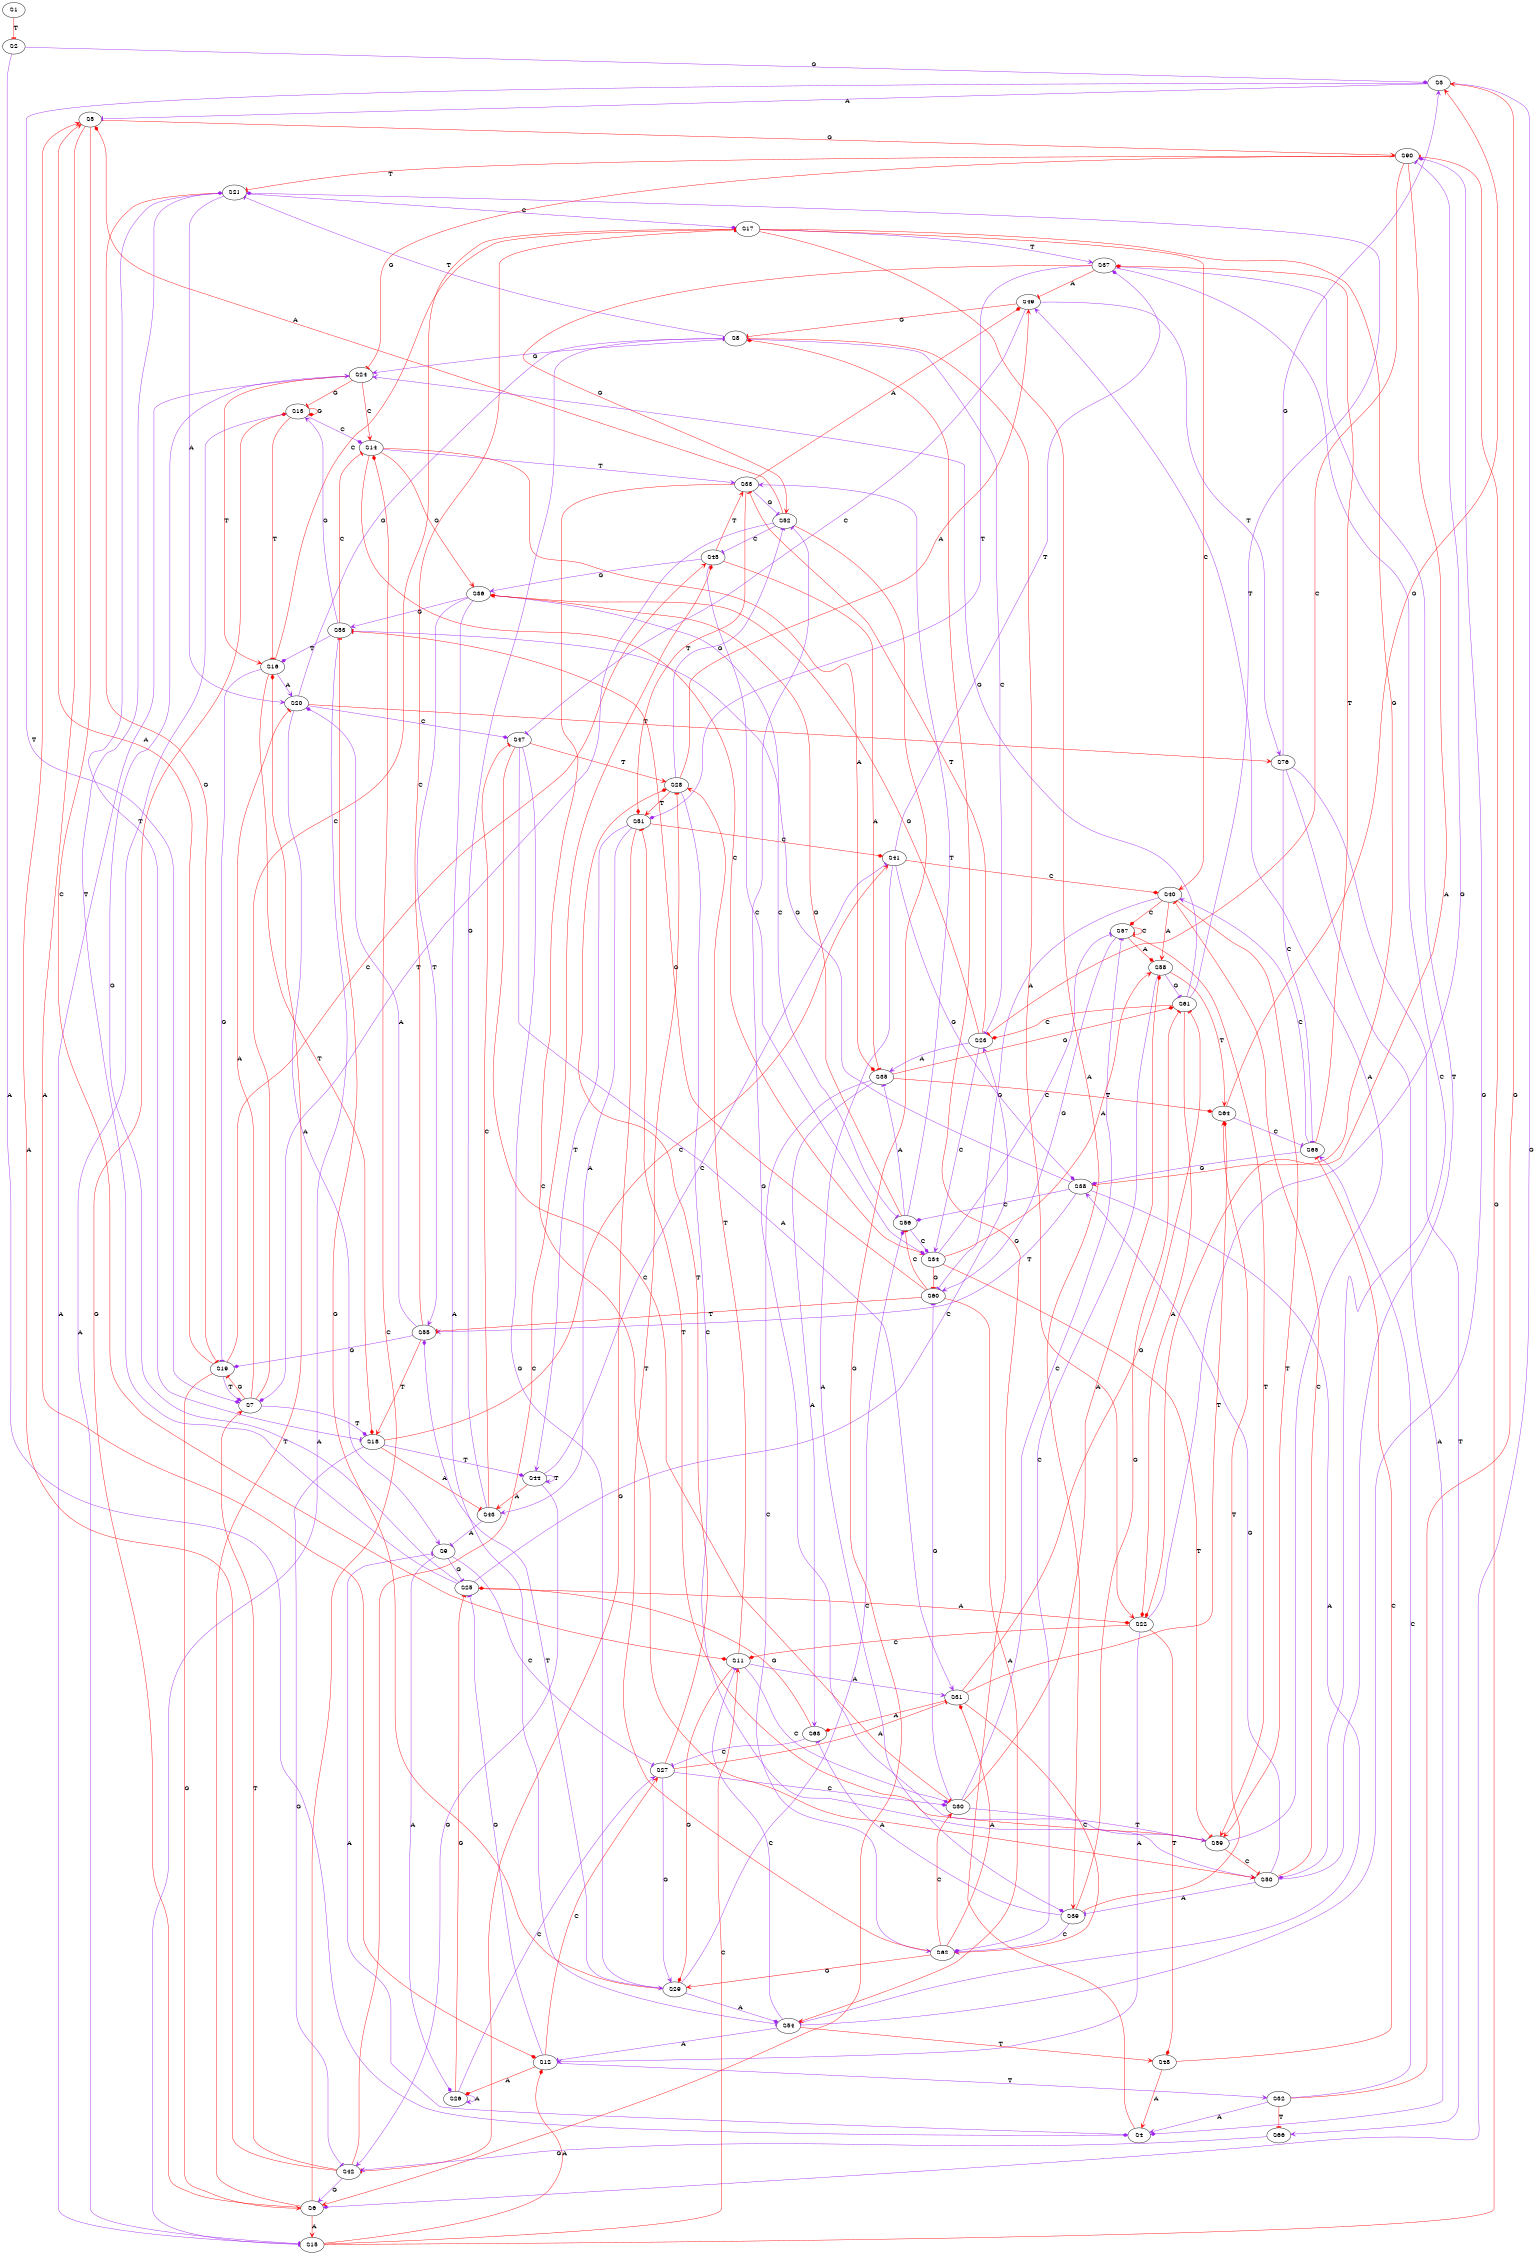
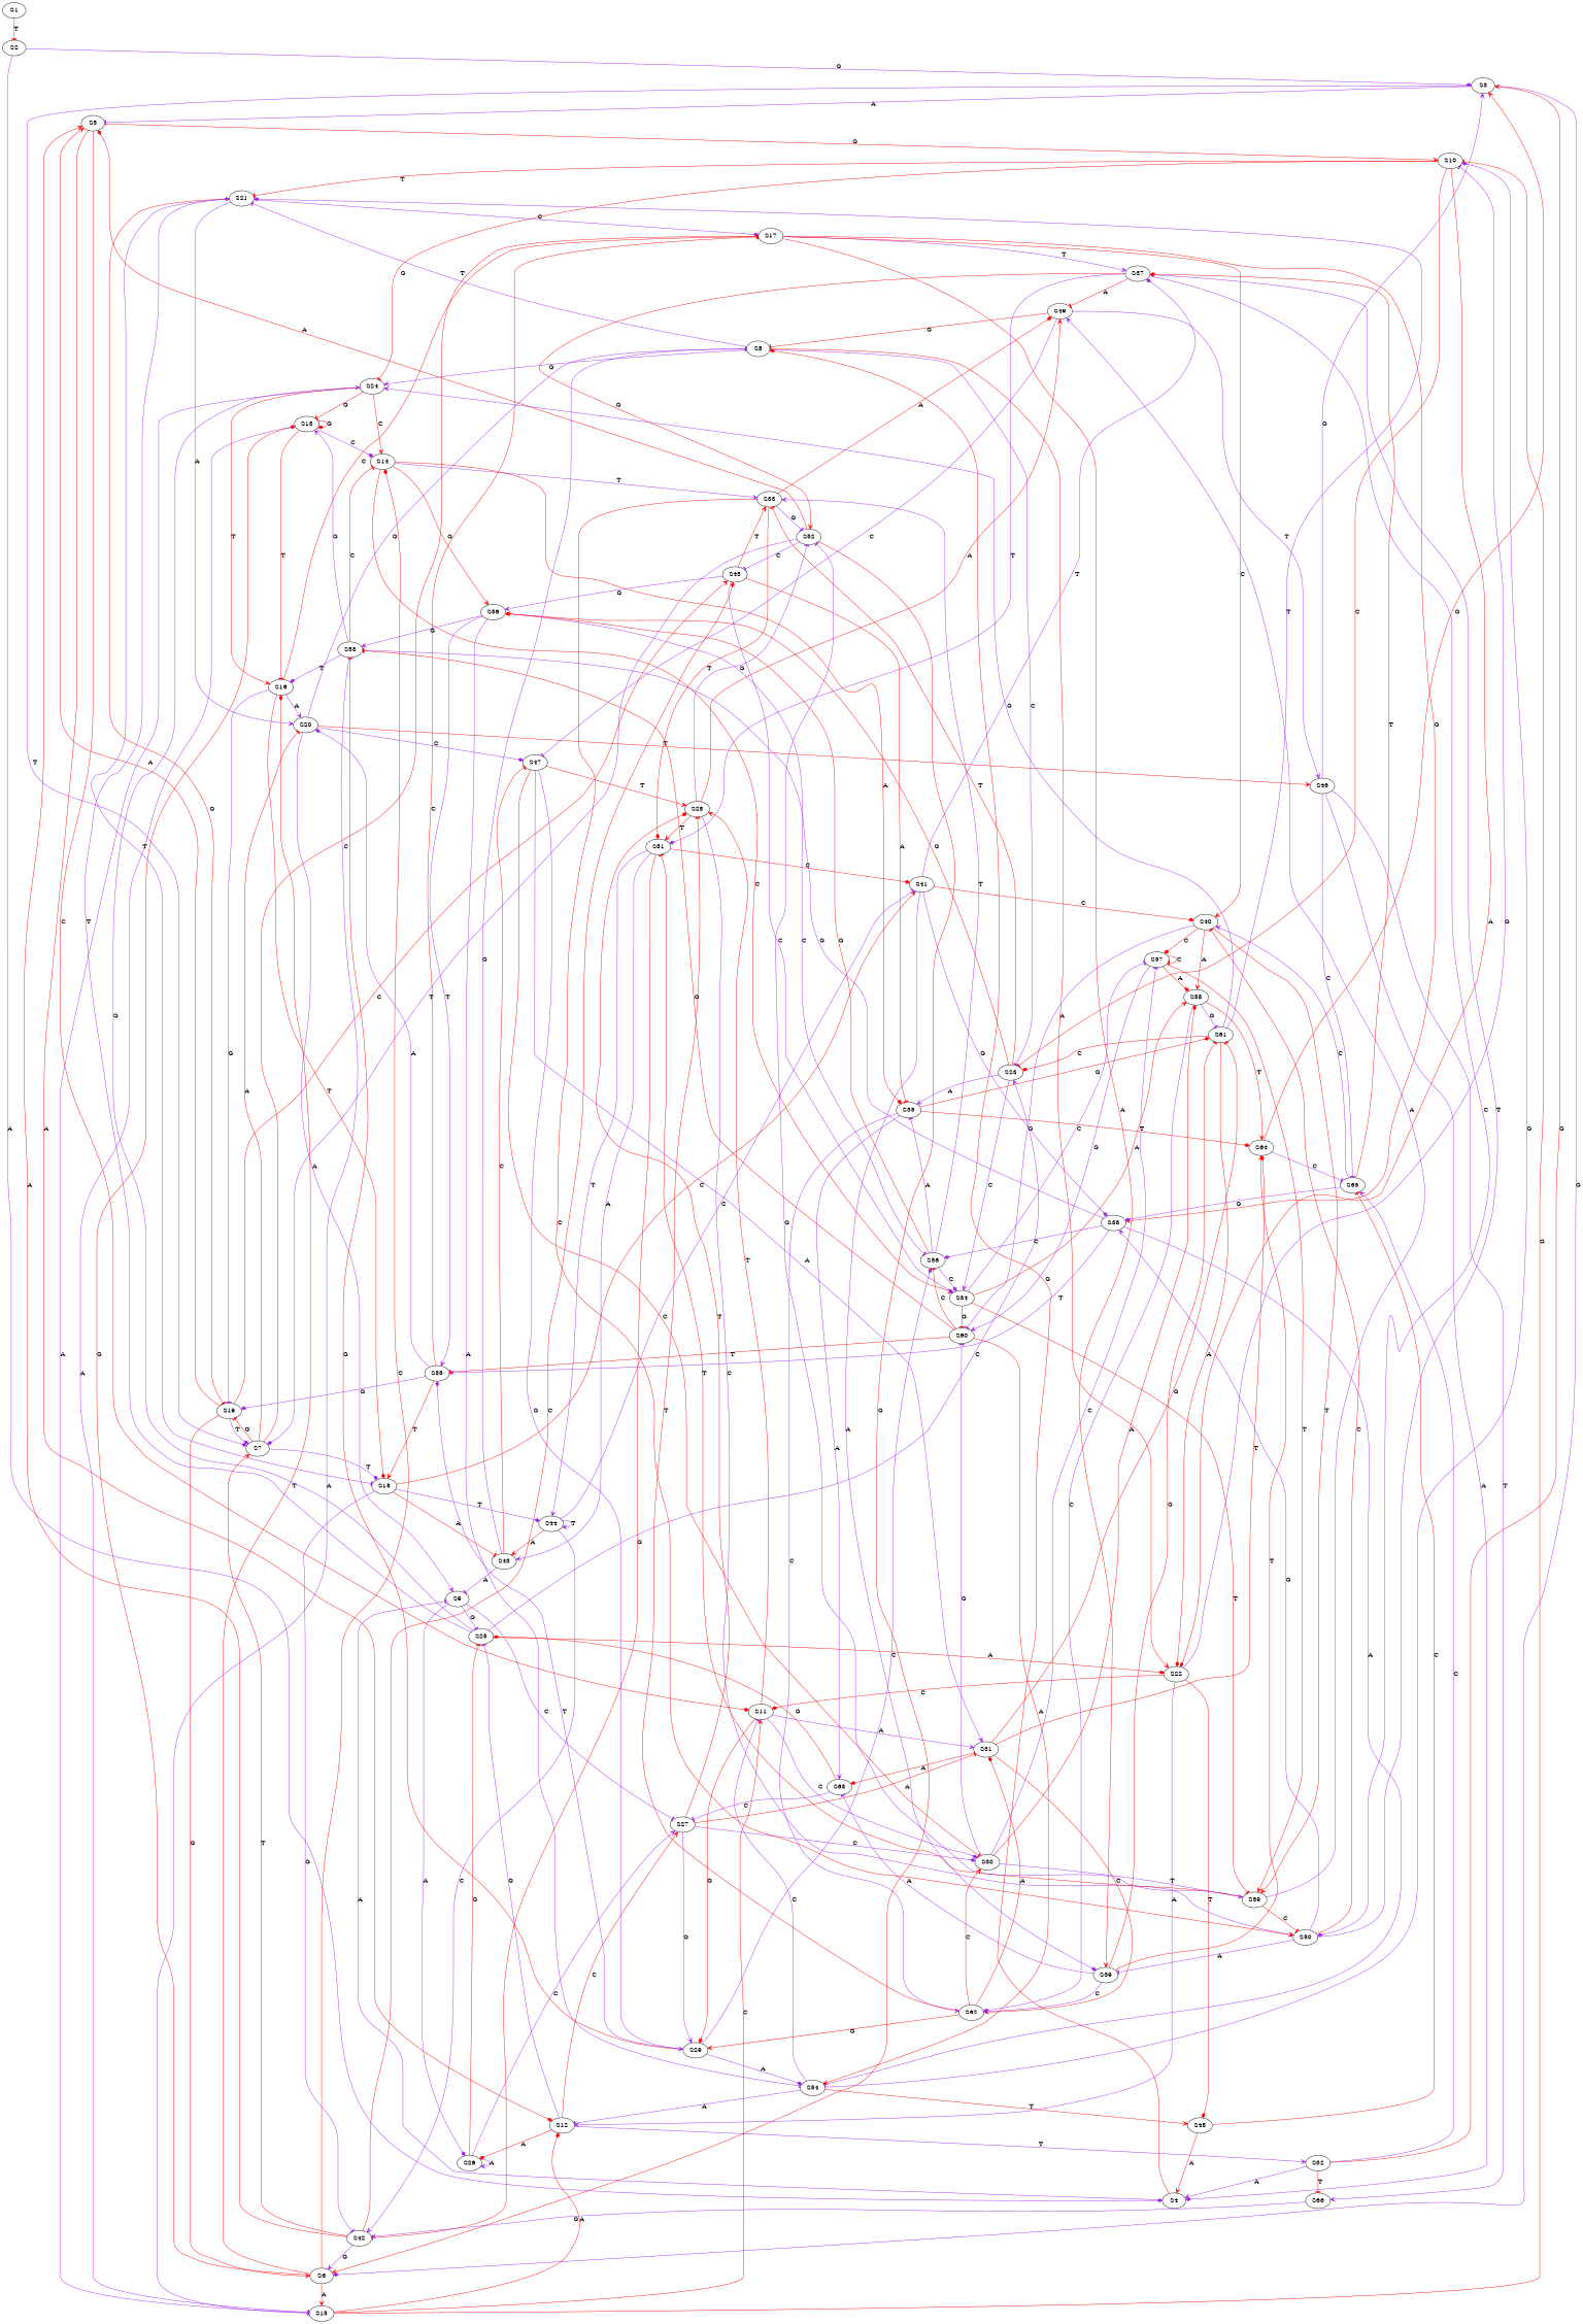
  strict digraph {
    edge [arrowhead=vee color=purple]
    S1
    S2
    S3
    S4
    S5
    S6
    S7
    S8
    S9
-   S10 [label=S90]
+   S10
    S11
    S12
    S13
    S14
    S15
    S16
    S17
    S18
    S19
    S20
    S21
    S22
    S23
    S24
    S25
    S26
    S27
    S28
    S29
    S30
    S31
    S32
    S33
    S34
    S35
    S36
    S37
    S38
    S39
    S40
    S41
    S42
    S43
    S44
    S45
-   S46 [label=S76]
+   S46
    S47
    S48
    S49
    S50
    S51
    S52
    S53
    S54
    S55
    S56
    S57
    S58
    S59
    S60
    S61
    S62
    S63
    S64
    S65
    S66
    S1 -> S2 [arrowhead=tee color=red label=T]
    S2 -> S3 [arrowhead=diamond label=G]
    S2 -> S4 [arrowhead=diamond label=A]
    S3 -> S5 [arrowhead=tee label=A]
    S3 -> S6 [arrowhead=diamond label=G]
    S3 -> S7 [arrowhead=diamond label=T]
    S4 -> S8 [arrowhead=diamond color=red label=G]
    S4 -> S9 [arrowhead=tee label=A]
    S5 -> S10 [color=red label=G]
    S5 -> S11 [arrowhead=diamond color=red label=C]
    S5 -> S12 [arrowhead=diamond color=red label=A]
    S6 -> S13 [arrowhead=diamond color=red label=G]
    S6 -> S14 [arrowhead=diamond color=red label=C]
    S6 -> S15 [color=red label=A]
    S6 -> S16 [arrowhead=diamond color=red label=T]
    S7 -> S17 [arrowhead=tee color=red label=C]
    S7 -> S18 [arrowhead=diamond label=T]
    S7 -> S19 [arrowhead=tee color=red label=G]
    S7 -> S20 [arrowhead=tee color=red label=A]
    S8 -> S21 [arrowhead=tee label=T]
    S8 -> S22 [color=red label=A]
    S8 -> S23 [arrowhead=tee label=C]
    S8 -> S24 [label=G]
    S9 -> S25 [arrowhead=tee label=G]
    S9 -> S26 [arrowhead=diamond label=A]
    S9 -> S27 [arrowhead=tee label=C]
    S10 -> S21 [arrowhead=tee color=red label=T]
    S10 -> S22 [arrowhead=diamond color=red label=A]
    S10 -> S23 [arrowhead=tee color=red label=C]
    S10 -> S24 [arrowhead=tee color=red label=G]
    S11 -> S28 [color=red label=T]
    S11 -> S29 [arrowhead=diamond color=red label=G]
    S11 -> S30 [arrowhead=diamond label=C]
    S11 -> S31 [label=A]
    S12 -> S25 [arrowhead=tee label=G]
    S12 -> S26 [arrowhead=diamond color=red label=A]
    S12 -> S27 [color=red label=C]
    S12 -> S32 [label=T]
    S13 -> S13 [arrowhead=diamond color=red label=G]
    S13 -> S14 [arrowhead=diamond label=C]
    S13 -> S15 [arrowhead=tee label=A]
    S13 -> S16 [arrowhead=tee color=red label=T]
    S14 -> S33 [label=T]
    S14 -> S34 [color=red label=C]
    S14 -> S35 [arrowhead=diamond color=red label=A]
    S14 -> S36 [color=red label=G]
    S15 -> S10 [arrowhead=tee color=red label=G]
    S15 -> S11 [color=red label=C]
    S15 -> S12 [arrowhead=diamond color=red label=A]
    S16 -> S17 [arrowhead=tee color=red label=C]
    S16 -> S18 [arrowhead=diamond color=red label=T]
    S16 -> S19 [arrowhead=tee label=G]
    S16 -> S20 [label=A]
    S17 -> S37 [label=T]
    S17 -> S38 [color=red label=G]
    S17 -> S39 [color=red label=A]
    S17 -> S40 [color=red label=C]
    S18 -> S41 [color=red label=C]
    S18 -> S42 [arrowhead=tee label=G]
    S18 -> S43 [arrowhead=tee color=red label=A]
    S18 -> S44 [arrowhead=diamond label=T]
    S19 -> S5 [color=red label=A]
    S19 -> S6 [color=red label=G]
    S19 -> S7 [arrowhead=diamond label=T]
    S19 -> S45 [color=red label=C]
    S20 -> S8 [arrowhead=tee label=G]
    S20 -> S9 [label=A]
    S20 -> S46 [color=red label=T]
    S20 -> S47 [arrowhead=diamond label=C]
    S21 -> S17 [arrowhead=diamond label=C]
    S21 -> S18 [arrowhead=tee label=T]
    S21 -> S19 [arrowhead=tee color=red label=G]
    S21 -> S20 [label=A]
    S22 -> S10 [arrowhead=tee label=G]
    S22 -> S11 [arrowhead=diamond color=red label=C]
    S22 -> S12 [label=A]
    S22 -> S48 [arrowhead=diamond color=red label=T]
    S23 -> S33 [arrowhead=tee color=red label=T]
    S23 -> S34 [label=C]
    S23 -> S35 [label=A]
    S23 -> S36 [color=red label=G]
    S24 -> S13 [arrowhead=tee color=red label=G]
    S24 -> S14 [color=red label=C]
    S24 -> S15 [arrowhead=tee label=A]
    S24 -> S16 [color=red label=T]
    S25 -> S21 [arrowhead=diamond label=T]
    S25 -> S22 [arrowhead=diamond color=red label=A]
    S25 -> S23 [label=C]
    S25 -> S24 [label=G]
    S26 -> S25 [arrowhead=tee color=red label=G]
    S26 -> S26 [label=A]
    S26 -> S27 [label=C]
    S27 -> S28 [arrowhead=diamond color=red label=T]
    S27 -> S29 [label=G]
    S27 -> S30 [arrowhead=diamond label=C]
    S27 -> S31 [arrowhead=tee color=red label=A]
    S28 -> S49 [color=red label=A]
    S28 -> S50 [label=C]
    S28 -> S51 [color=red label=T]
    S28 -> S52 [arrowhead=tee label=G]
    S29 -> S53 [arrowhead=tee color=red label=G]
    S29 -> S54 [arrowhead=diamond label=A]
    S29 -> S55 [arrowhead=diamond label=T]
    S29 -> S56 [arrowhead=diamond label=C]
    S30 -> S57 [arrowhead=tee label=C]
    S30 -> S58 [arrowhead=diamond color=red label=A]
    S30 -> S59 [label=T]
    S30 -> S60 [arrowhead=tee label=G]
    S31 -> S61 [arrowhead=tee color=red label=G]
    S31 -> S62 [color=red label=C]
    S31 -> S63 [arrowhead=diamond color=red label=A]
    S31 -> S64 [arrowhead=diamond color=red label=T]
    S32 -> S3 [color=red label=G]
    S32 -> S4 [label=A]
    S32 -> S65 [label=C]
    S32 -> S66 [arrowhead=tee color=red label=T]
    S33 -> S49 [arrowhead=diamond color=red label=A]
    S33 -> S50 [color=red label=C]
    S33 -> S51 [arrowhead=diamond color=red label=T]
    S33 -> S52 [arrowhead=tee label=G]
    S34 -> S57 [arrowhead=tee label=C]
    S34 -> S58 [color=red label=A]
    S34 -> S59 [arrowhead=tee color=red label=T]
    S34 -> S60 [arrowhead=tee color=red label=G]
    S35 -> S61 [arrowhead=diamond color=red label=G]
    S35 -> S62 [label=C]
    S35 -> S63 [label=A]
    S35 -> S64 [arrowhead=diamond color=red label=T]
    S36 -> S53 [label=G]
    S36 -> S54 [arrowhead=tee label=A]
    S36 -> S55 [label=T]
    S36 -> S56 [arrowhead=tee label=C]
    S37 -> S49 [arrowhead=tee color=red label=A]
    S37 -> S50 [arrowhead=diamond label=C]
    S37 -> S51 [arrowhead=diamond label=T]
    S37 -> S52 [color=red label=G]
    S38 -> S53 [arrowhead=tee label=G]
    S38 -> S54 [arrowhead=tee label=A]
    S38 -> S55 [label=T]
    S38 -> S56 [arrowhead=diamond label=C]
    S39 -> S61 [arrowhead=tee color=red label=G]
    S39 -> S62 [label=C]
    S39 -> S63 [arrowhead=tee label=A]
    S39 -> S64 [color=red label=T]
    S40 -> S57 [arrowhead=diamond color=red label=C]
    S40 -> S58 [color=red label=A]
    S40 -> S59 [color=red label=T]
    S40 -> S60 [arrowhead=tee label=G]
    S41 -> S37 [arrowhead=diamond label=T]
    S41 -> S38 [arrowhead=diamond label=G]
    S41 -> S39 [arrowhead=diamond label=A]
    S41 -> S40 [arrowhead=diamond color=red label=C]
    S42 -> S5 [color=red label=A]
    S42 -> S6 [label=G]
    S42 -> S7 [color=red label=T]
    S42 -> S45 [arrowhead=diamond color=red label=C]
    S43 -> S8 [arrowhead=tee label=G]
    S43 -> S9 [arrowhead=tee label=A]
    S43 -> S47 [arrowhead=tee color=red label=C]
    S44 -> S41 [arrowhead=tee label=C]
-   S44 -> S42 [label=G]
+   S44 -> S42 [label=C]
    S44 -> S43 [color=red label=A]
    S44 -> S44 [label=T]
    S45 -> S33 [color=red label=T]
    S45 -> S34 [arrowhead=diamond label=C]
    S45 -> S35 [arrowhead=tee color=red label=A]
    S45 -> S36 [label=G]
    S46 -> S3 [label=G]
    S46 -> S4 [arrowhead=diamond label=A]
    S46 -> S65 [arrowhead=tee label=C]
    S46 -> S66 [label=T]
    S47 -> S28 [color=red label=T]
    S47 -> S29 [label=G]
    S47 -> S30 [arrowhead=tee color=red label=C]
    S47 -> S31 [label=A]
    S48 -> S4 [color=red label=A]
    S48 -> S65 [arrowhead=tee color=red label=C]
    S49 -> S8 [arrowhead=tee color=red label=G]
    S49 -> S46 [label=T]
    S49 -> S47 [arrowhead=tee label=C]
    S50 -> S37 [label=T]
    S50 -> S38 [label=G]
    S50 -> S39 [arrowhead=tee label=A]
    S50 -> S40 [arrowhead=tee color=red label=C]
    S51 -> S41 [arrowhead=diamond color=red label=C]
    S51 -> S42 [arrowhead=tee color=red label=G]
    S51 -> S43 [label=A]
    S51 -> S44 [label=T]
    S52 -> S5 [arrowhead=diamond color=red label=A]
    S52 -> S6 [color=red label=G]
    S52 -> S7 [arrowhead=diamond label=T]
    S52 -> S45 [arrowhead=tee label=C]
    S53 -> S13 [label=G]
    S53 -> S14 [arrowhead=tee color=red label=C]
    S53 -> S15 [arrowhead=tee label=A]
    S53 -> S16 [arrowhead=diamond label=T]
    S54 -> S10 [arrowhead=diamond label=G]
    S54 -> S11 [arrowhead=tee label=C]
    S54 -> S12 [arrowhead=tee label=A]
    S54 -> S48 [color=red label=T]
    S55 -> S17 [arrowhead=tee color=red label=C]
    S55 -> S18 [color=red label=T]
    S55 -> S19 [arrowhead=diamond label=G]
    S55 -> S20 [arrowhead=diamond label=A]
    S56 -> S33 [label=T]
    S56 -> S34 [arrowhead=diamond label=C]
    S56 -> S35 [arrowhead=tee label=A]
    S56 -> S36 [arrowhead=diamond color=red label=G]
    S57 -> S57 [arrowhead=tee color=red label=C]
    S57 -> S58 [arrowhead=diamond color=red label=A]
    S57 -> S59 [color=red label=T]
    S57 -> S60 [label=G]
    S58 -> S61 [arrowhead=tee label=G]
    S58 -> S62 [arrowhead=diamond label=C]
    S58 -> S64 [color=red label=T]
    S59 -> S49 [label=A]
    S59 -> S50 [arrowhead=tee color=red label=C]
    S59 -> S51 [arrowhead=tee color=red label=T]
    S59 -> S52 [arrowhead=tee label=G]
    S60 -> S53 [arrowhead=tee color=red label=G]
    S60 -> S54 [color=red label=A]
    S60 -> S55 [arrowhead=tee color=red label=T]
    S60 -> S56 [arrowhead=tee color=red label=C]
    S61 -> S21 [arrowhead=diamond label=T]
    S61 -> S22 [arrowhead=diamond color=red label=A]
    S61 -> S23 [arrowhead=diamond color=red label=C]
    S61 -> S24 [label=G]
    S62 -> S28 [arrowhead=tee color=red label=T]
    S62 -> S29 [color=red label=G]
    S62 -> S30 [color=red label=C]
    S62 -> S31 [arrowhead=diamond color=red label=A]
    S63 -> S25 [arrowhead=diamond color=red label=G]
    S63 -> S27 [arrowhead=tee label=C]
    S64 -> S3 [color=red label=G]
    S64 -> S65 [arrowhead=tee label=C]
    S65 -> S37 [arrowhead=diamond color=red label=T]
    S65 -> S38 [arrowhead=diamond label=G]
    S65 -> S40 [label=C]
    S66 -> S42 [label=G]
  }
